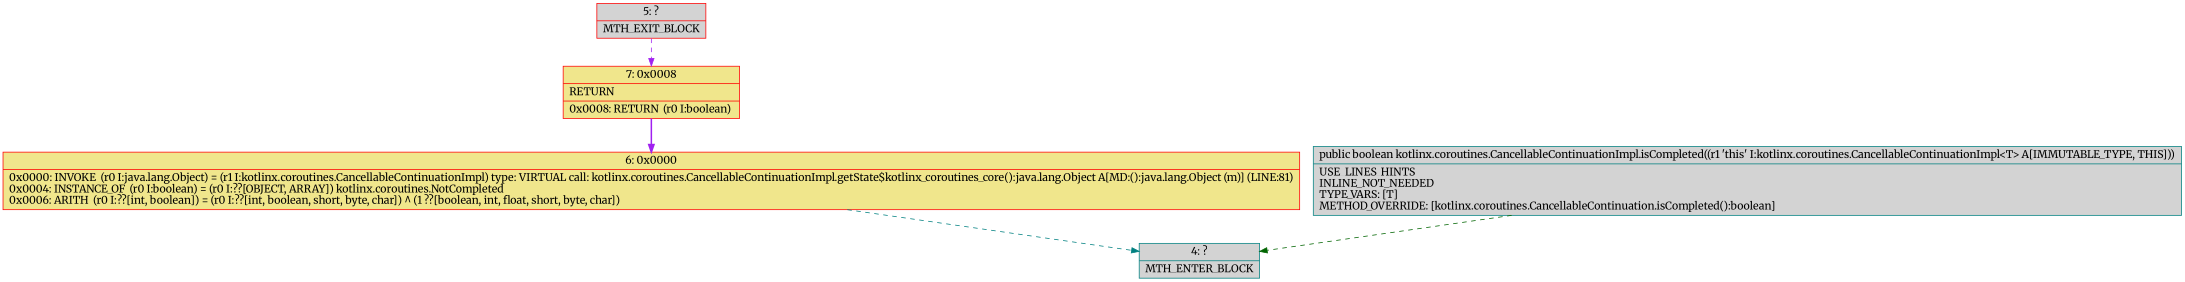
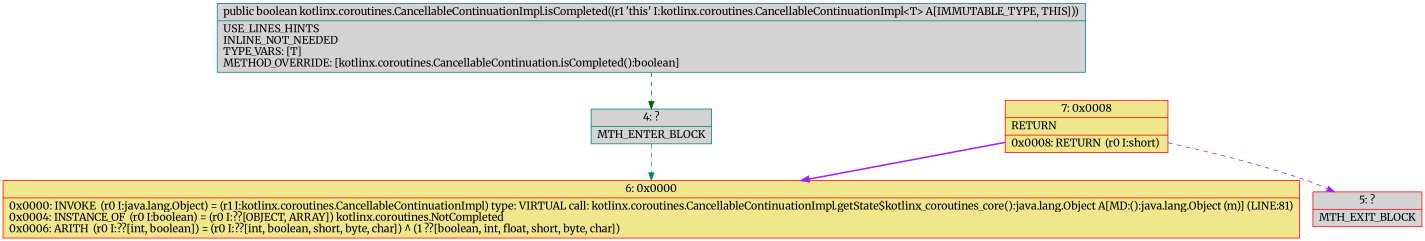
  digraph {
    fontname=Merriweather
    node [color=red fillcolor=lightgrey fontname=Merriweather shape=record style=filled]
    edge [arrowhead=normal color=purple fontname=Merriweather style=dashed]
    n1 [color=teal label="{4\:\ ?|MTH_ENTER_BLOCK\l}"]
    n2 [fillcolor=khaki label="{6\:\ 0x0000|0x0000: INVOKE  (r0 I:java.lang.Object) = (r1 I:kotlinx.coroutines.CancellableContinuationImpl) type: VIRTUAL call: kotlinx.coroutines.CancellableContinuationImpl.getState$kotlinx_coroutines_core():java.lang.Object A[MD:():java.lang.Object (m)] (LINE:81)\l0x0004: INSTANCE_OF  (r0 I:boolean) = (r0 I:??[OBJECT, ARRAY]) kotlinx.coroutines.NotCompleted \l0x0006: ARITH  (r0 I:??[int, boolean]) = (r0 I:??[int, boolean, short, byte, char]) ^ (1 ??[boolean, int, float, short, byte, char]) \l}"]
-   n3 [fillcolor=khaki label="{7\:\ 0x0008|RETURN\l|0x0008: RETURN  (r0 I:boolean) \l}"]
+   n3 [fillcolor=khaki label="{7\:\ 0x0008|RETURN\l|0x0008: RETURN  (r0 I:short) \l}"]
    n4 [label="{5\:\ ?|MTH_EXIT_BLOCK\l}"]
    n5 [color=teal label="{public boolean kotlinx.coroutines.CancellableContinuationImpl.isCompleted((r1 'this' I:kotlinx.coroutines.CancellableContinuationImpl\<T\> A[IMMUTABLE_TYPE, THIS]))  | USE_LINES_HINTS\lINLINE_NOT_NEEDED\lTYPE_VARS: [T]\lMETHOD_OVERRIDE: [kotlinx.coroutines.CancellableContinuation.isCompleted():boolean]\l}"]
-   n2 -> n1 [color=teal]
+   n1 -> n2 [color=teal]
    n3 -> n2 [style=bold]
-   n4 -> n3
+   n3 -> n4
    n5 -> n1 [color=darkgreen]
  }
